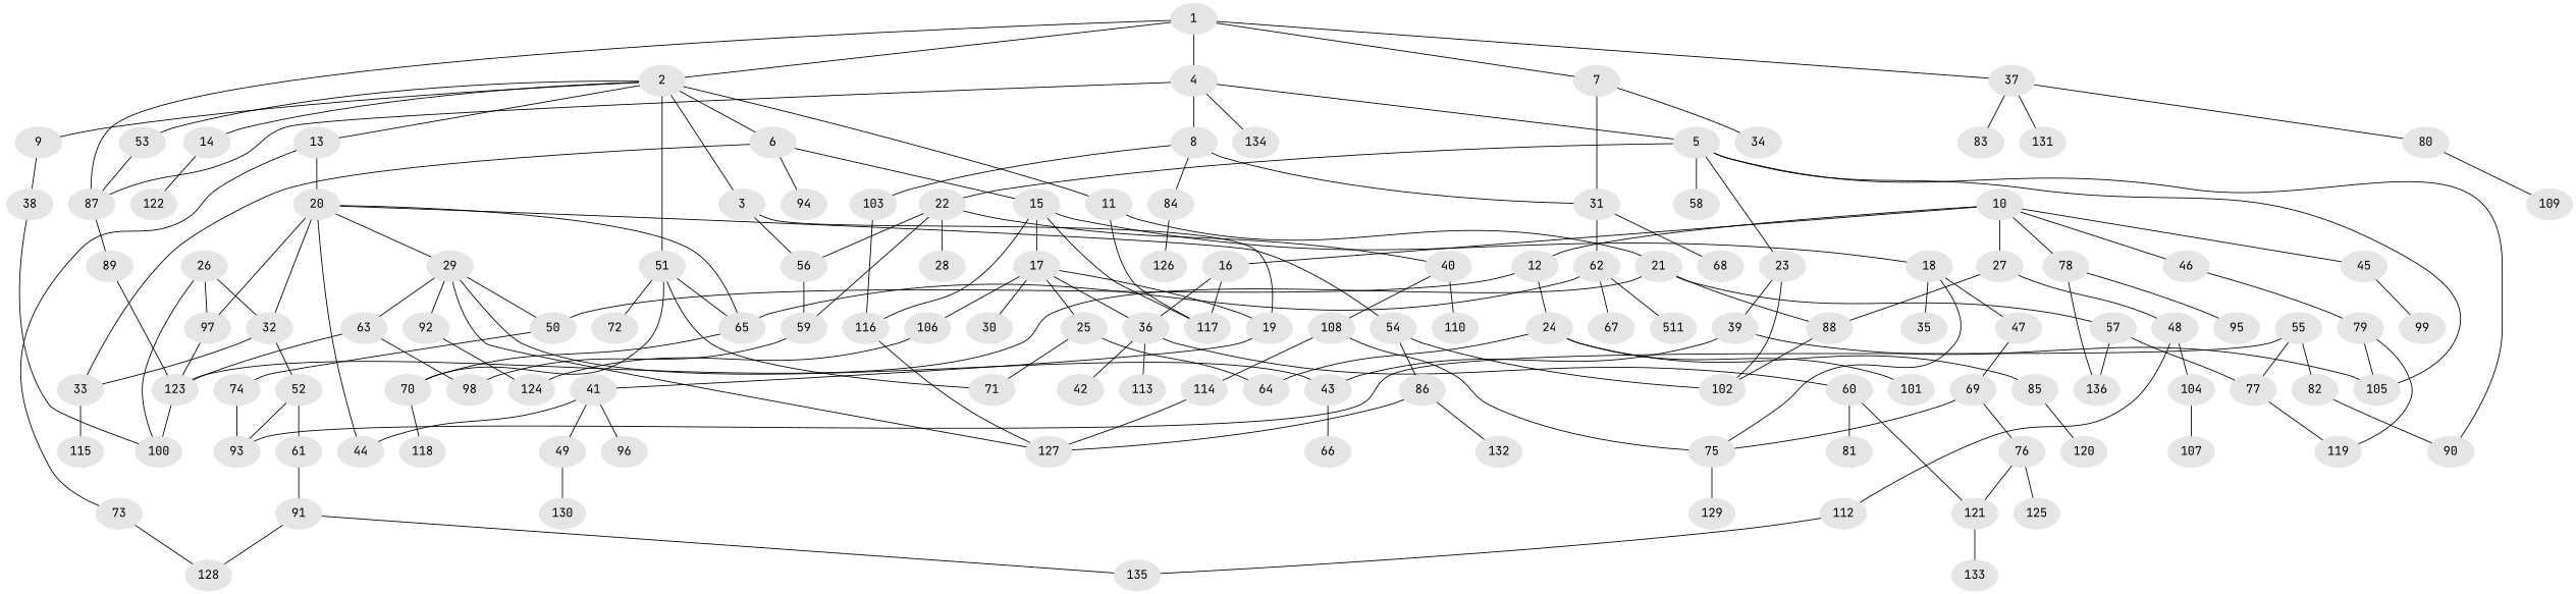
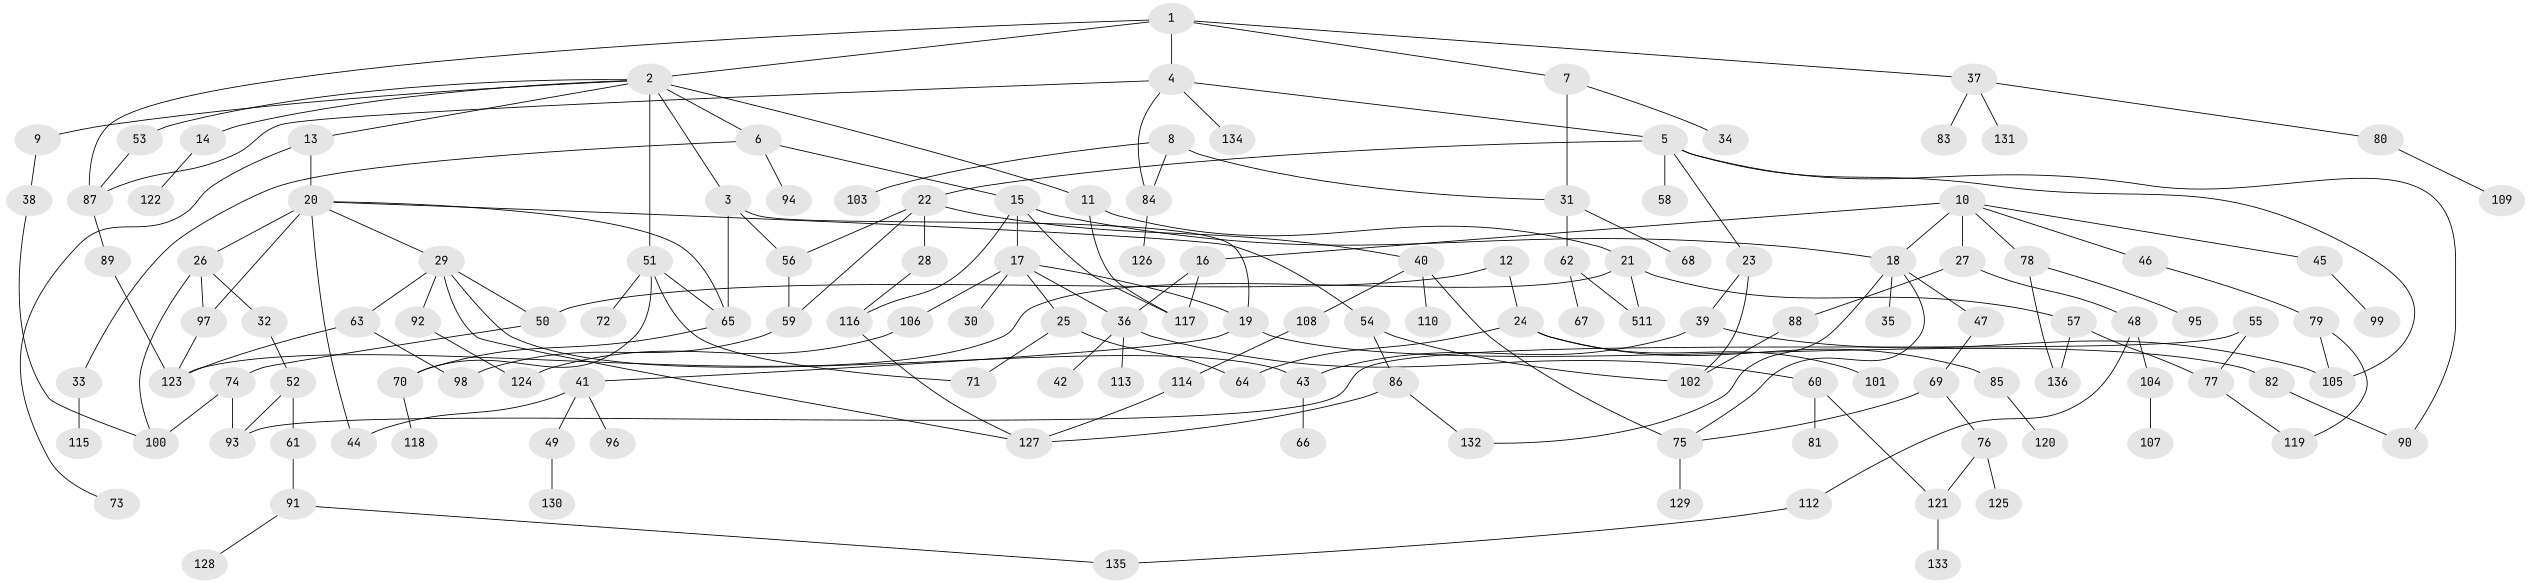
  graph {
    fontname="JetBrains Mono"
    node [color=gray90 fontname="JetBrains Mono" style=filled]
    edge [fontname="JetBrains Mono"]
    1
    2
    4
    7
    37
    87
    3
    6
    9
    11
    13
    14
    51
    53
    5
    8
    134
    31
    34
    80
    83
    131
    89
    19
    56
    15
    33
    94
    38
    21
    117
    20
    73
    122
    65
    71
    70
    72
    41
    82
    59
    22
    23
    58
    90
    105
    84
    103
    10
    12
    16
    27
    45
    46
    78
    28
    40
    39
    102
    17
    18
    116
    115
    62
    68
    126
    100
    24
    50
    36
    48
    88
    99
    79
    136
    95
    57
    n78 [label=511]
    123
    64
    85
    101
    74
    26
    29
    44
    54
    97
    128
    30
    25
    106
    35
    47
    75
    132
    127
    42
    60
    113
    124
    69
    129
    49
    96
    32
    43
    63
    92
    86
    77
    108
    110
    98
    120
    52
    104
    112
    66
    67
    61
    93
    81
    121
    109
    114
    130
    119
    76
    107
    135
    118
    55
    91
    133
    125
    1 -- 2
    1 -- 4
    1 -- 7
    1 -- 37
    1 -- 87
    2 -- 3
    2 -- 6
    2 -- 9
    2 -- 11
    2 -- 13
    2 -- 14
    2 -- 51
    2 -- 53
    4 -- 87
    4 -- 5
-   4 -- 8
+   4 -- 84
    4 -- 134
    7 -- 31
    7 -- 34
    37 -- 80
    37 -- 83
    37 -- 131
    87 -- 89
    3 -- 19
    3 -- 56
    6 -- 15
    6 -- 33
    6 -- 94
    9 -- 38
    11 -- 21
    11 -- 117
    13 -- 20
    13 -- 73
    14 -- 122
    51 -- 65
    51 -- 71
    51 -- 70
    51 -- 72
    53 -- 87
    5 -- 22
    5 -- 23
    5 -- 58
    5 -- 90
    5 -- 105
    8 -- 31
    8 -- 84
    8 -- 103
    31 -- 62
    31 -- 68
    80 -- 109
    89 -- 123
    19 -- 41
-   55 -- 82
+   19 -- 82
    56 -- 59
    15 -- 117
    15 -- 17
    15 -- 18
    15 -- 116
    33 -- 115
    38 -- 100
    21 -- 57
-   21 -- 88
+   21 -- n78
    21 -- 123
    20 -- 65
-   20 -- 32
+   20 -- 26
    20 -- 29
    20 -- 44
    20 -- 54
    20 -- 97
-   73 -- 128
    65 -- 70
    70 -- 118
    41 -- 44
    41 -- 49
    41 -- 96
    82 -- 90
    59 -- 98
    22 -- 56
    22 -- 59
    22 -- 28
    22 -- 40
    23 -- 39
    23 -- 102
    84 -- 126
-   10 -- 12
+   10 -- 18
    10 -- 16
    10 -- 27
    10 -- 45
    10 -- 46
    10 -- 78
    12 -- 24
    12 -- 50
    16 -- 117
    16 -- 36
    27 -- 48
    27 -- 88
    45 -- 99
    46 -- 79
    78 -- 136
    78 -- 95
-   103 -- 116
-   108 -- 75
+   28 -- 116
+   40 -- 75
    40 -- 108
    40 -- 110
    39 -- 105
    39 -- 43
    17 -- 19
    17 -- 36
    17 -- 30
    17 -- 25
    17 -- 106
    18 -- 35
    18 -- 47
    18 -- 75
+   18 -- 132
    116 -- 127
-   62 -- 65
+   3 -- 65
    62 -- n78
    62 -- 67
    24 -- 64
    24 -- 85
    24 -- 101
    50 -- 74
    36 -- 42
    36 -- 60
    36 -- 113
    48 -- 104
    48 -- 112
    88 -- 102
    79 -- 105
    79 -- 119
    57 -- 136
    57 -- 77
    85 -- 120
-   123 -- 100
+   74 -- 100
    74 -- 93
    26 -- 100
    26 -- 97
    26 -- 32
    29 -- 50
    29 -- 127
    29 -- 43
    29 -- 63
    29 -- 92
    54 -- 102
    54 -- 86
    97 -- 123
    25 -- 71
    25 -- 64
    106 -- 124
    47 -- 69
    75 -- 129
    60 -- 81
    60 -- 121
    69 -- 75
    69 -- 76
    49 -- 130
-   32 -- 33
    32 -- 52
    43 -- 66
    63 -- 123
    63 -- 98
    92 -- 124
    86 -- 132
    86 -- 127
    77 -- 119
    108 -- 114
    52 -- 61
    52 -- 93
    104 -- 107
    112 -- 135
    61 -- 91
    121 -- 133
    114 -- 127
    76 -- 121
    76 -- 125
    55 -- 77
    55 -- 93
    91 -- 128
    91 -- 135
  }
